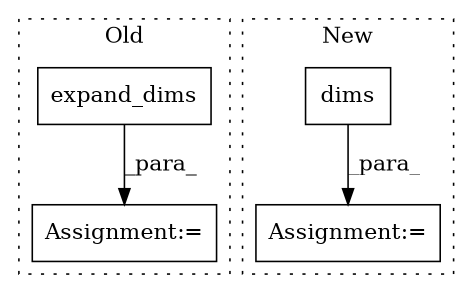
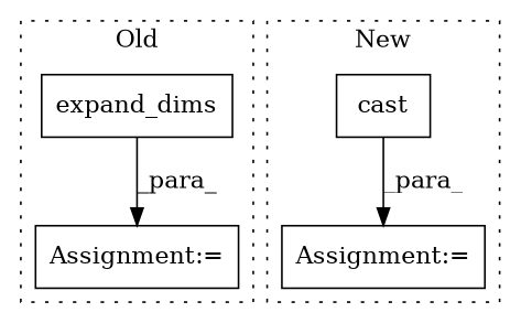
  digraph {
    node [a=32 l=1 s=2817 shape=box]
    n1 [l="12,1" label=expand_dims s="2845,2863"]
    n2 [a=7 label="Assignment:="]
-   n3 [l="5,1" label=dims s="2880,2905"]
+   n3 [l="5,1" label=cast s="2880,2905"]
    n4 [a=7 label="Assignment:="]
    subgraph cluster_1 {
      label=Old
      style=dotted
      n1
      n2
    }
    subgraph cluster_2 {
      label=New
      style=dotted
      n3
      n4
    }
    n1 -> n2 [label=_para_]
    n3 -> n4 [label=_para_]
  }
